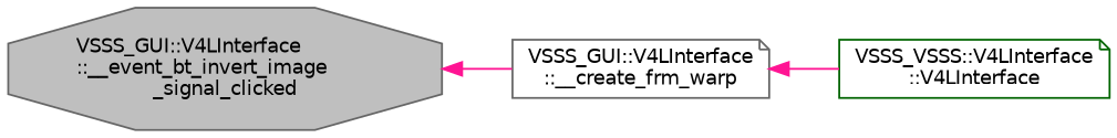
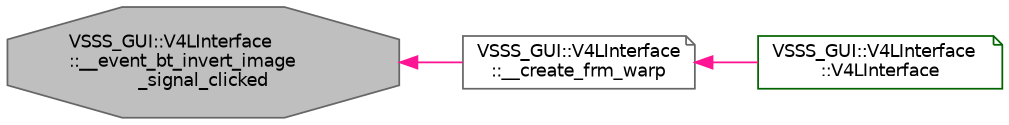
  digraph {
    rankdir=LR
    node [color=gray40 fillcolor=white fontname=Helvetica fontsize=10 shape=note style=filled]
    edge [color=deeppink dir=back fontname=Helvetica fontsize=10 labelfontname=Helvetica labelfontsize=10 style=solid]
    n1 [fillcolor=grey75 fontcolor=black height=0.2 label="VSSS_GUI::V4LInterface\l::__event_bt_invert_image\l_signal_clicked" shape=octagon width=0.4]
    n2 [height=0.2 label="VSSS_GUI::V4LInterface\l::__create_frm_warp" width=0.4]
-   n3 [color=darkgreen height=0.2 label="VSSS_VSSS::V4LInterface\l::V4LInterface" width=0.4]
+   n3 [color=darkgreen height=0.2 label="VSSS_GUI::V4LInterface\l::V4LInterface" width=0.4]
    n1 -> n2
    n2 -> n3
  }
